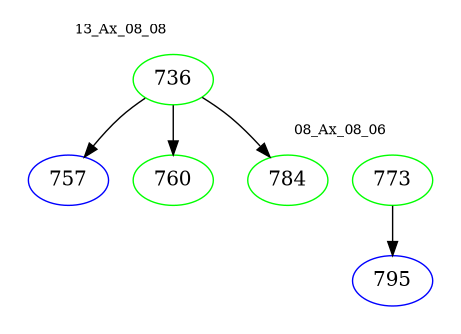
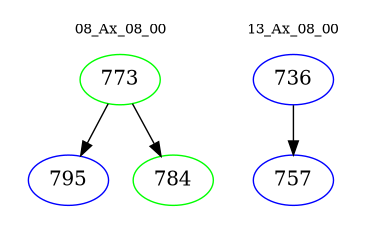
  digraph {
    node [color=green]
    edge [color=black]
    n1 [color=blue label=795]
    n2 [label=773]
    n3 [label=784]
    n4 [color=blue label=757]
-   n5 [label=736]
-   n6 [label=760]
+   n5 [color=blue label=736]
    subgraph cluster_1 {
      color=white
      fontsize=10
-     label="08_Ax_08_06"
+     label="08_Ax_08_00"
      n1
      n2
      n3
    }
    subgraph cluster_2 {
      color=white
      fontsize=10
-     label="13_Ax_08_08"
+     label="13_Ax_08_00"
      n4
      n5
-     n6
    }
    n2 -> n1
-   n5 -> n3
+   n2 -> n3
    n5 -> n4
-   n5 -> n6
  }
